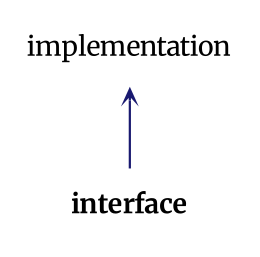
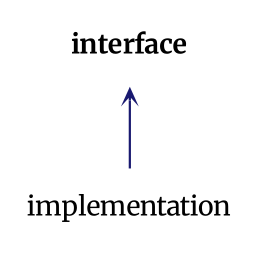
  digraph {
    fontname=Merriweather
    node [fontname=Merriweather fontsize=12 shape=plaintext]
    n1 [label=<<b>interface</b>>]
    n2 [label=implementation]
-   n2 -> n1 [arrowhead=open arrowsize=0.5 arrowtail=open color=midnightblue dir=back fontname=Merriweather labelfontsize=10 style=solid]
+   n1 -> n2 [arrowhead=open arrowsize=0.5 arrowtail=open color=midnightblue dir=back fontname=Merriweather labelfontsize=10 style=solid]
  }
